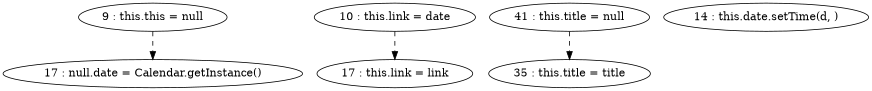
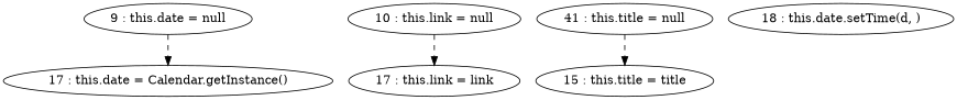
  digraph {
    edge [style=dashed]
-   "9 : this.date = null" [label="9 : this.this = null"]
-   "17 : this.date = Calendar.getInstance()" [label="17 : null.date = Calendar.getInstance()"]
+   "9 : this.date = null"
+   "17 : this.date = Calendar.getInstance()"
    n3 [label="17 : this.link = link"]
-   "10 : this.link = null" [label="10 : this.link = date"]
+   "10 : this.link = null"
    n5 [label="41 : this.title = null"]
-   "15 : this.title = title" [label="35 : this.title = title"]
-   "18 : this.date.setTime(d, )" [label="14 : this.date.setTime(d, )"]
+   "15 : this.title = title"
+   "18 : this.date.setTime(d, )"
    "9 : this.date = null" -> "17 : this.date = Calendar.getInstance()"
    "10 : this.link = null" -> n3
    n5 -> "15 : this.title = title"
  }
